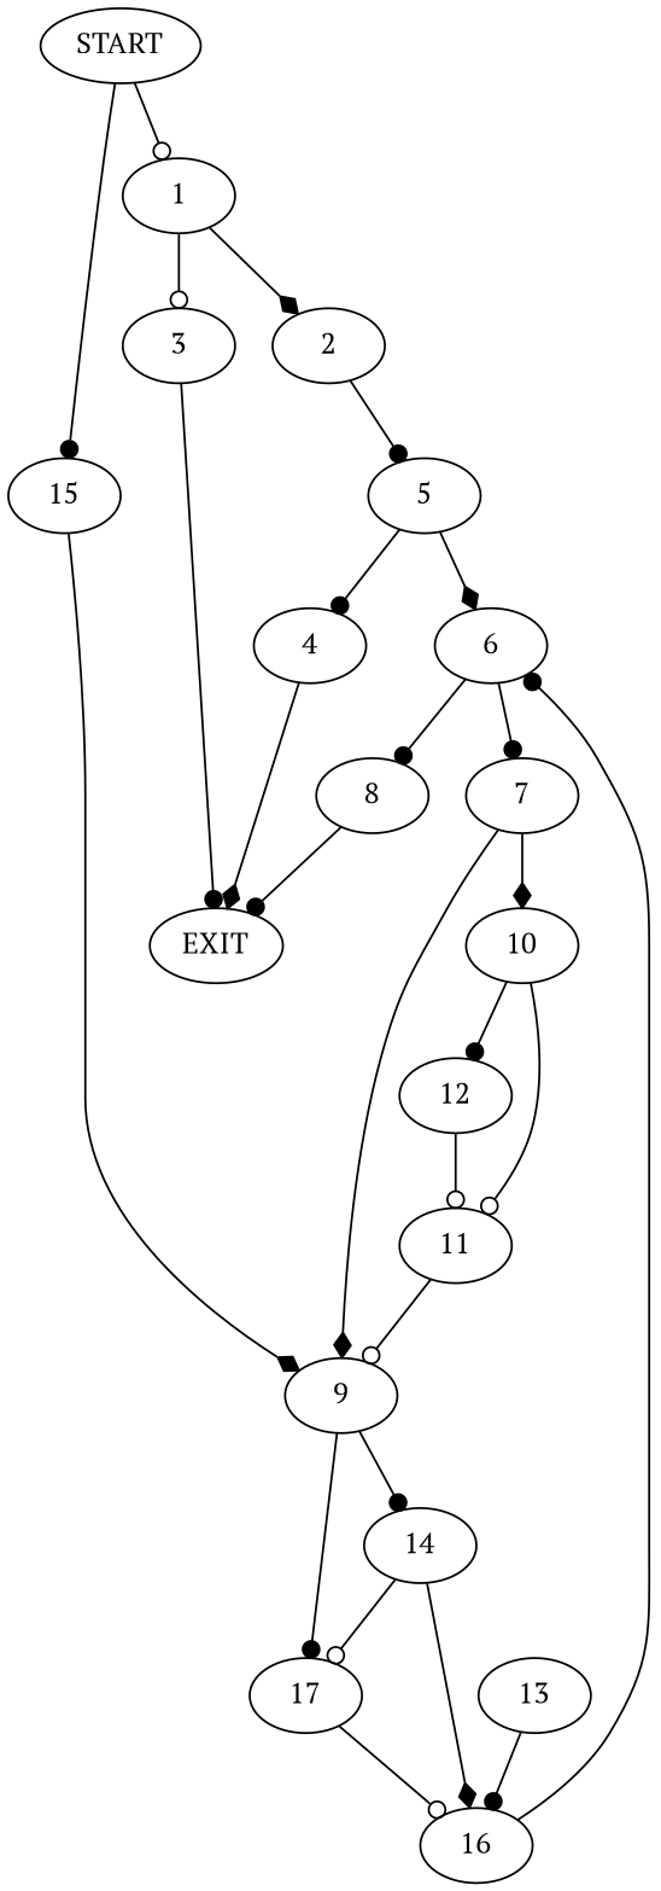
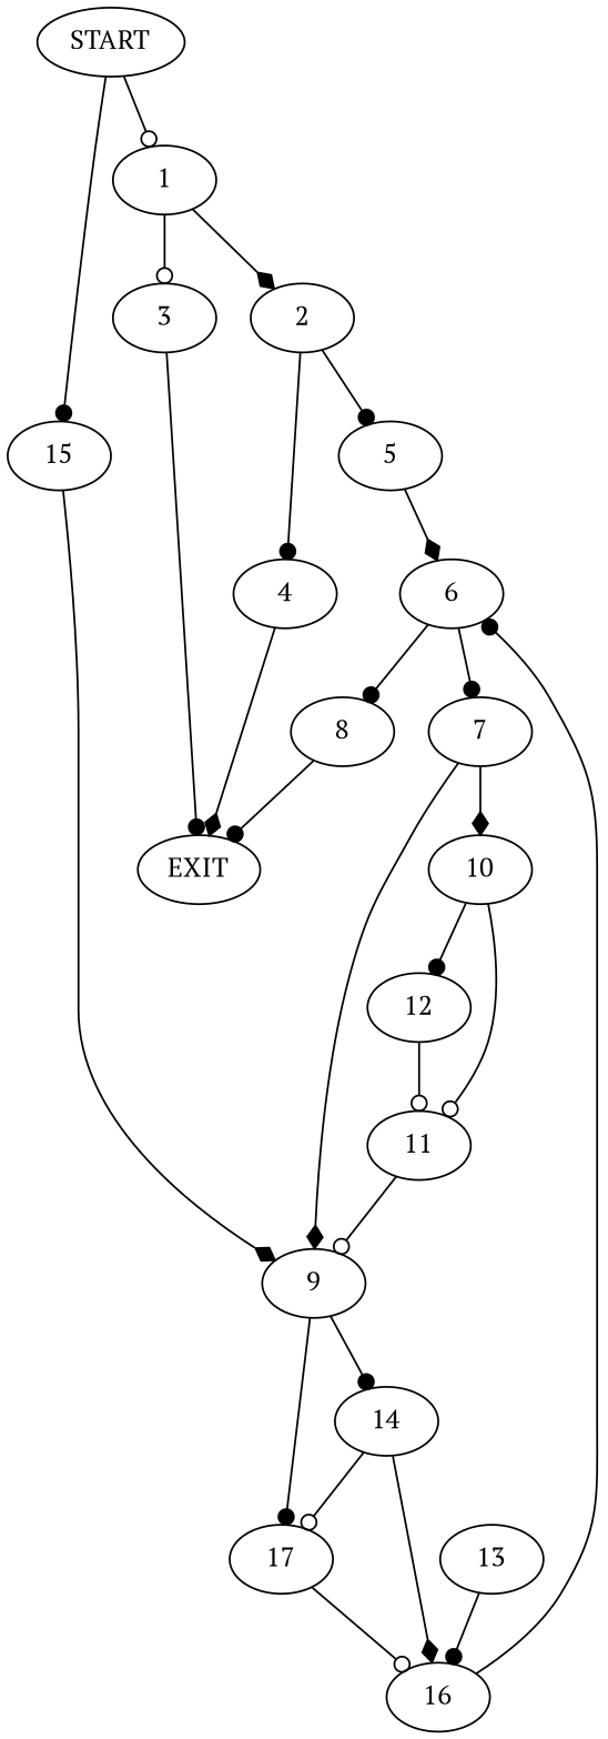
  digraph {
    fontname="PT Serif"
    node [fontname="PT Serif"]
    edge [arrowhead=dot fontname="PT Serif"]
    n1 [label=START]
    1
    15
    2
    3
    9
    n7 [label=EXIT]
    4
    5
    6
    7
    8
    10
    14
    17
    11
    12
    13
    16
    n1 -> 1 [arrowhead=odot]
    n1 -> 15
    1 -> 2 [arrowhead=diamond]
    1 -> 3 [arrowhead=odot]
    15 -> 9 [arrowhead=diamond]
-   5 -> 4
+   2 -> 4
    2 -> 5
    3 -> n7
    9 -> 14
    9 -> 17
    4 -> n7 [arrowhead=diamond]
    5 -> 6 [arrowhead=diamond]
    6 -> 7
    6 -> 8
    7 -> 9 [arrowhead=diamond]
    7 -> 10 [arrowhead=diamond]
    8 -> n7
    10 -> 11 [arrowhead=odot]
    10 -> 12
    14 -> 17 [arrowhead=odot]
    14 -> 16 [arrowhead=diamond]
    17 -> 16 [arrowhead=odot]
    11 -> 9 [arrowhead=odot]
    12 -> 11 [arrowhead=odot]
    13 -> 16
    16 -> 6
  }
